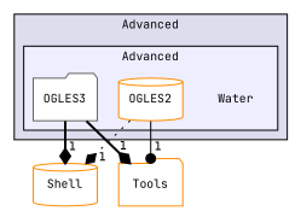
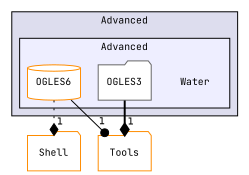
  digraph {
    compound=true
    fontname="JetBrains Mono"
    node [fontname="JetBrains Mono" fontsize=10 shape=cylinder color=darkorange fillcolor=white style=filled]
    edge [headlabel=1 labeldistance=1.5 labelfontname=Helvetica labelfontsize=10 style=bold arrowhead=diamond fontname="JetBrains Mono"]
    n1 [label=Water shape=plaintext fillcolor="" style=""]
-   n2 [label=OGLES2]
+   n2 [label=OGLES6]
    n3 [color=gray40 label=OGLES3 shape=folder]
-   n4 [label=Shell]
+   n4 [label=Shell shape=folder]
    n5 [label=Tools shape=folder]
    subgraph cluster_1 {
      bgcolor="#ddddee"
      fontsize=10
      label=Advanced
      pencolor=black
      subgraph cluster_2 {
        bgcolor="#eeeeff"
        fontsize=10
        pencolor=black
        n1
        n2
        n3
      }
    }
    n2 -> n4 [style=dotted]
    n2 -> n5 [style=solid arrowhead=dot]
-   n3 -> n4
    n3 -> n5
  }
